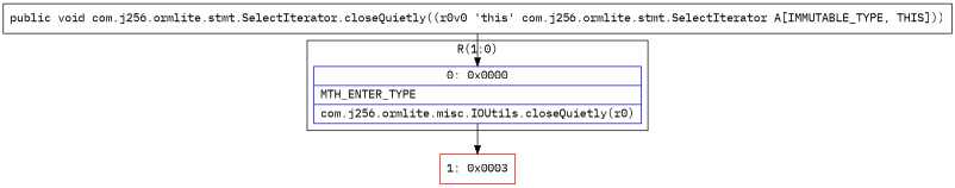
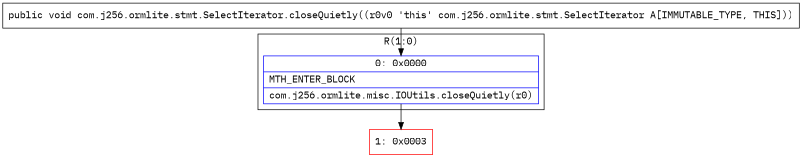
  digraph {
    fontname="IBM Plex Mono"
    node [shape=record fontname="IBM Plex Mono"]
    edge [fontname="IBM Plex Mono"]
-   n1 [color=blue label="{0\:\ 0x0000|MTH_ENTER_TYPE\l|com.j256.ormlite.misc.IOUtils.closeQuietly(r0)\l}"]
+   n1 [color=blue label="{0\:\ 0x0000|MTH_ENTER_BLOCK\l|com.j256.ormlite.misc.IOUtils.closeQuietly(r0)\l}"]
    n2 [color=red label="{1\:\ 0x0003}"]
    n3 [label="{public void com.j256.ormlite.stmt.SelectIterator.closeQuietly((r0v0 'this' com.j256.ormlite.stmt.SelectIterator A[IMMUTABLE_TYPE, THIS])) }"]
    subgraph cluster_1 {
      label="R(1:0)"
      n1
    }
    n1 -> n2
    n3 -> n1
  }
